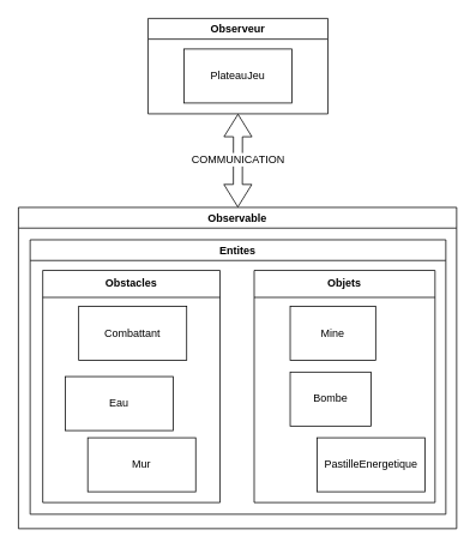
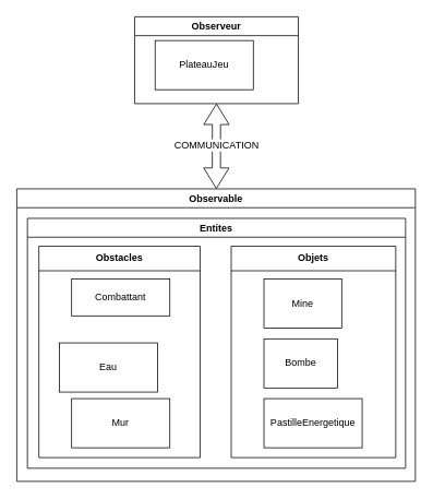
  <mxCell id="0" />
  <mxCell id="1" parent="0" />
  <mxCell id="2" value="Observeur" style="swimlane;whiteSpace=wrap;html=1;" vertex="1" parent="1"><mxGeometry x="164" y="20" width="200" height="106" as="geometry" /></mxCell>
- <mxCell id="3" value="PlateauJeu" style="rounded=0;whiteSpace=wrap;html=1;" vertex="1" parent="2"><mxGeometry x="40" y="34" width="120" height="60" as="geometry" /></mxCell>
+ <mxCell id="3" value="PlateauJeu" style="rounded=0;whiteSpace=wrap;html=1;" vertex="1" parent="2"><mxGeometry x="25" y="29" width="120" height="60" as="geometry" /></mxCell>
  <mxCell id="4" value="Entites" style="swimlane;whiteSpace=wrap;html=1;" vertex="1" parent="1"><mxGeometry x="33" y="266" width="462" height="305" as="geometry"><mxRectangle x="-22" y="249" width="96" height="26" as="alternateBounds" /></mxGeometry></mxCell>
  <mxCell id="5" value="Objets" style="swimlane;whiteSpace=wrap;html=1;startSize=30;" vertex="1" parent="4"><mxGeometry x="249" y="34" width="201" height="258" as="geometry" /></mxCell>
  <mxCell id="6" value="Mine" style="rounded=0;whiteSpace=wrap;html=1;" vertex="1" parent="5"><mxGeometry x="40" y="40" width="95" height="60" as="geometry" /></mxCell>
  <mxCell id="7" value="Bombe" style="rounded=0;whiteSpace=wrap;html=1;" vertex="1" parent="5"><mxGeometry x="40" y="113" width="90" height="60" as="geometry" /></mxCell>
- <mxCell id="8" value="PastilleEnergetique" style="rounded=0;whiteSpace=wrap;html=1;" vertex="1" parent="5"><mxGeometry x="70" y="186" width="120" height="60" as="geometry" /></mxCell>
+ <mxCell id="8" value="PastilleEnergetique" style="rounded=0;whiteSpace=wrap;html=1;" vertex="1" parent="5"><mxGeometry x="40" y="186" width="120" height="60" as="geometry" /></mxCell>
  <mxCell id="9" value="Obstacles" style="swimlane;whiteSpace=wrap;html=1;startSize=30;" vertex="1" parent="4"><mxGeometry x="14" y="34" width="197" height="258" as="geometry" /></mxCell>
- <mxCell id="10" value="Combattant" style="rounded=0;whiteSpace=wrap;html=1;" vertex="1" parent="9"><mxGeometry x="40" y="40" width="120" height="60" as="geometry" /></mxCell>
+ <mxCell id="10" value="Combattant" style="rounded=0;whiteSpace=wrap;html=1;" vertex="1" parent="9"><mxGeometry x="40" y="40" width="120" height="45" as="geometry" /></mxCell>
  <mxCell id="11" value="Eau" style="rounded=0;whiteSpace=wrap;html=1;" vertex="1" parent="9"><mxGeometry x="25" y="118" width="120" height="60" as="geometry" /></mxCell>
- <mxCell id="12" value="Mur" style="rounded=0;whiteSpace=wrap;html=1;" vertex="1" parent="9"><mxGeometry x="50" y="186" width="120" height="60" as="geometry" /></mxCell>
+ <mxCell id="12" value="Mur" style="rounded=0;whiteSpace=wrap;html=1;" vertex="1" parent="9"><mxGeometry x="40" y="186" width="120" height="60" as="geometry" /></mxCell>
  <mxCell id="13" value="" style="shape=flexArrow;endArrow=classic;startArrow=classic;html=1;rounded=0;fontSize=12;startSize=8;endSize=8;curved=1;entryX=0.5;entryY=1;entryDx=0;entryDy=0;" edge="1" parent="1" source="15" target="2"><mxGeometry width="100" height="100" relative="1" as="geometry"><mxPoint x="173" y="377" as="sourcePoint" /><mxPoint x="273" y="277" as="targetPoint" /></mxGeometry></mxCell>
  <mxCell id="14" value="COMMUNICATION" style="edgeLabel;html=1;align=center;verticalAlign=middle;resizable=0;points=[];fontSize=12;" vertex="1" connectable="0" parent="13"><mxGeometry x="0.058" y="2" relative="1" as="geometry"><mxPoint x="2" y="2" as="offset" /></mxGeometry></mxCell>
  <mxCell id="15" value="Observable" style="swimlane;whiteSpace=wrap;html=1;" vertex="1" parent="1"><mxGeometry x="20" y="230" width="487" height="357" as="geometry"><mxRectangle x="-22" y="249" width="96" height="26" as="alternateBounds" /></mxGeometry></mxCell>
